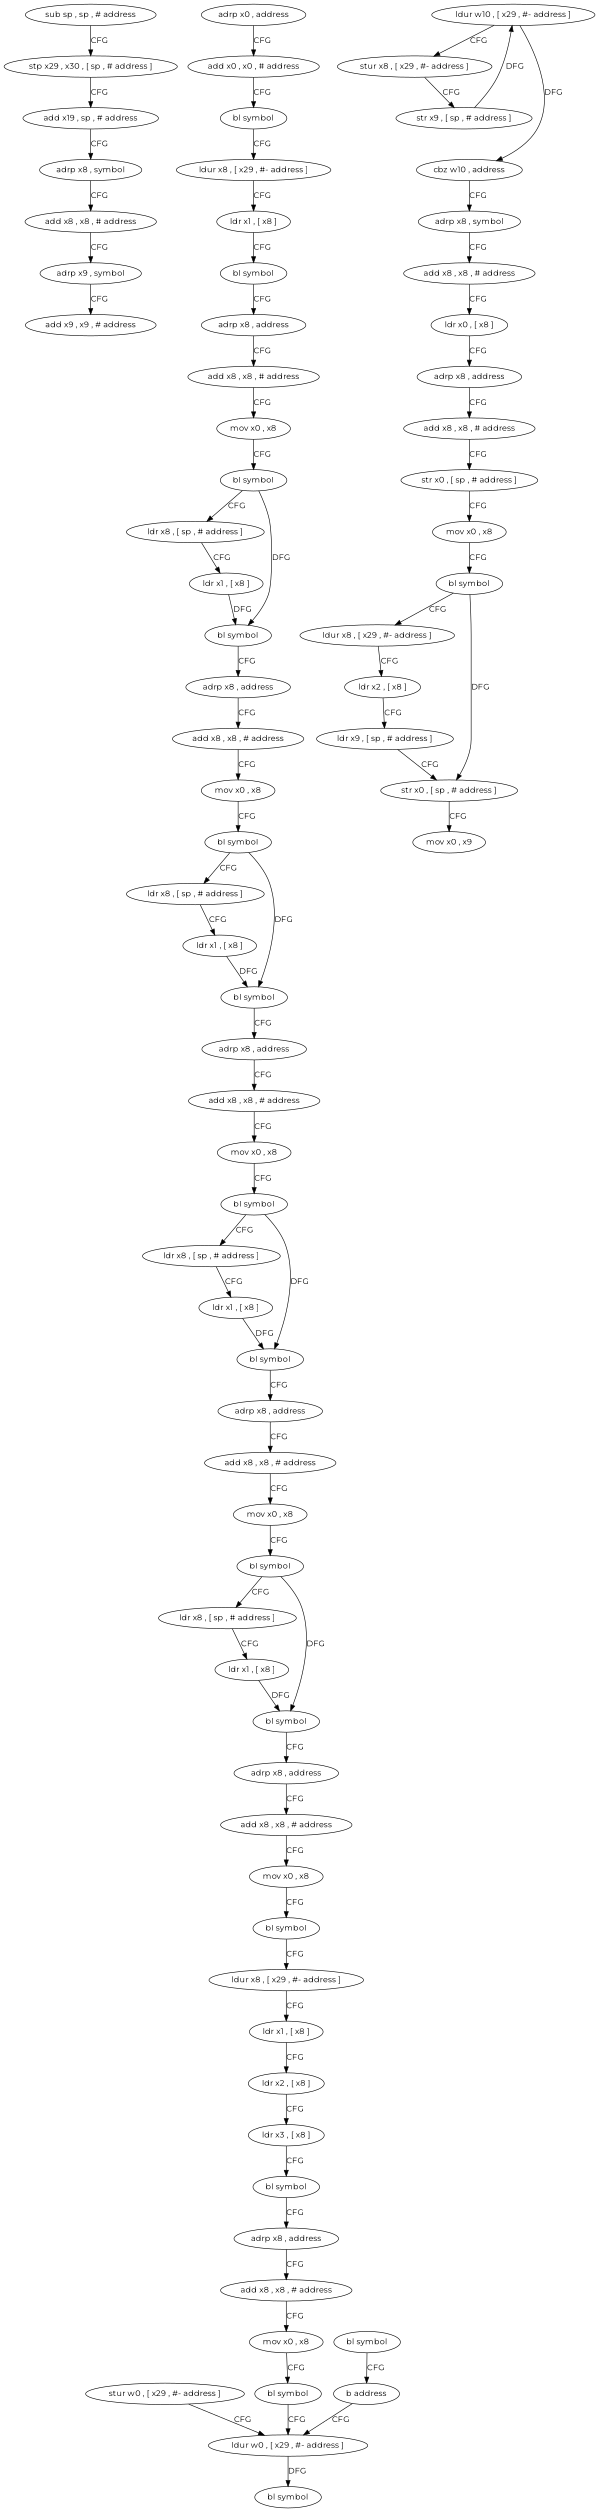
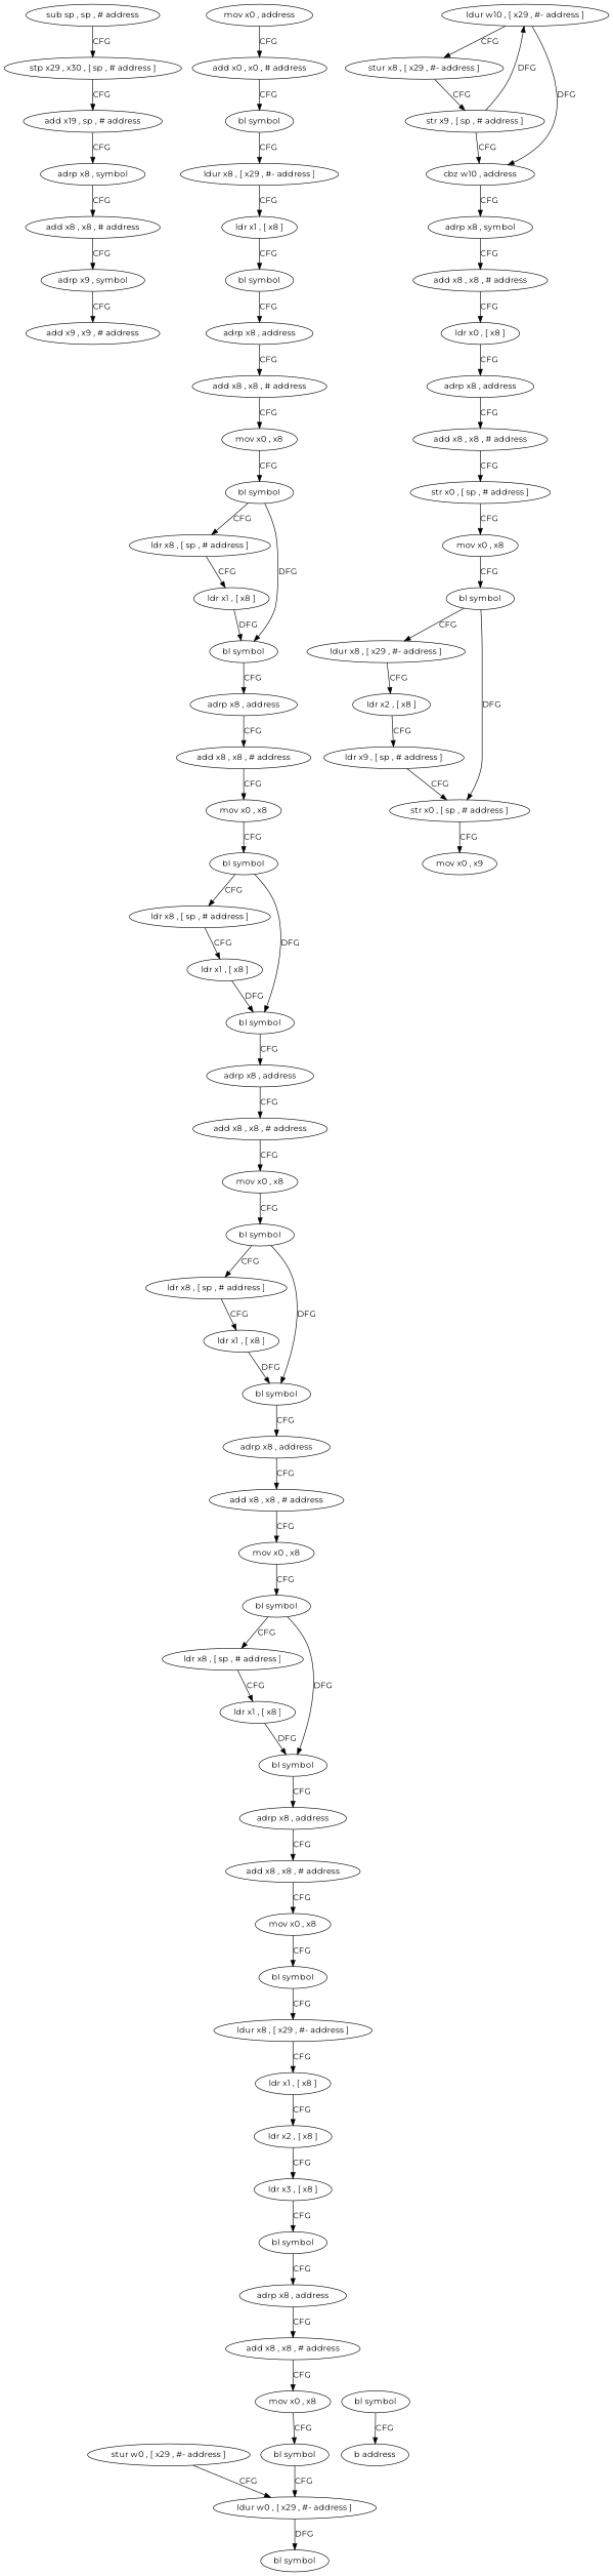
  digraph {
    fontname=Montserrat
    node [fontname=Montserrat]
    edge [fontname=Montserrat]
    n1 [label="sub sp , sp , # address"]
    n2 [label="stp x29 , x30 , [ sp , # address ]"]
    n3 [label="add x19 , sp , # address"]
    n4 [label="adrp x8 , symbol"]
    n5 [label="add x8 , x8 , # address"]
    n6 [label="adrp x9 , symbol"]
    n7 [label="add x9 , x9 , # address"]
    n8 [label="stur w0 , [ x29 , #- address ]"]
    n9 [label="ldur w0 , [ x29 , #- address ]"]
    n10 [label="ldur w10 , [ x29 , #- address ]"]
    n11 [label="stur x8 , [ x29 , #- address ]"]
    n12 [label="cbz w10 , address"]
    n13 [label="bl symbol"]
    n14 [label="str x9 , [ sp , # address ]"]
    n15 [label="adrp x8 , symbol"]
-   n16 [label="adrp x0 , address"]
+   n16 [label="mov x0 , address"]
    n17 [label="add x0 , x0 , # address"]
    n18 [label="add x8 , x8 , # address"]
    n19 [label="bl symbol"]
    n20 [label="ldr x0 , [ x8 ]"]
    n21 [label="ldur x8 , [ x29 , #- address ]"]
    n22 [label="ldr x1 , [ x8 ]"]
    n23 [label="bl symbol"]
    n24 [label="adrp x8 , address"]
    n25 [label="add x8 , x8 , # address"]
    n26 [label="mov x0 , x8"]
    n27 [label="bl symbol"]
    n28 [label="ldr x8 , [ sp , # address ]"]
    n29 [label="bl symbol"]
    n30 [label="ldr x1 , [ x8 ]"]
    n31 [label="adrp x8 , address"]
    n32 [label="add x8 , x8 , # address"]
    n33 [label="mov x0 , x8"]
    n34 [label="bl symbol"]
    n35 [label="ldr x8 , [ sp , # address ]"]
    n36 [label="bl symbol"]
    n37 [label="ldr x1 , [ x8 ]"]
    n38 [label="adrp x8 , address"]
    n39 [label="add x8 , x8 , # address"]
    n40 [label="mov x0 , x8"]
    n41 [label="bl symbol"]
    n42 [label="ldr x8 , [ sp , # address ]"]
    n43 [label="bl symbol"]
    n44 [label="ldr x1 , [ x8 ]"]
    n45 [label="adrp x8 , address"]
    n46 [label="add x8 , x8 , # address"]
    n47 [label="mov x0 , x8"]
    n48 [label="bl symbol"]
    n49 [label="ldr x8 , [ sp , # address ]"]
    n50 [label="bl symbol"]
    n51 [label="ldr x1 , [ x8 ]"]
    n52 [label="adrp x8 , address"]
    n53 [label="add x8 , x8 , # address"]
    n54 [label="mov x0 , x8"]
    n55 [label="bl symbol"]
    n56 [label="ldur x8 , [ x29 , #- address ]"]
    n57 [label="ldr x1 , [ x8 ]"]
    n58 [label="ldr x2 , [ x8 ]"]
    n59 [label="ldr x3 , [ x8 ]"]
    n60 [label="bl symbol"]
    n61 [label="adrp x8 , address"]
    n62 [label="add x8 , x8 , # address"]
    n63 [label="mov x0 , x8"]
    n64 [label="bl symbol"]
    n65 [label="adrp x8 , address"]
    n66 [label="add x8 , x8 , # address"]
    n67 [label="str x0 , [ sp , # address ]"]
    n68 [label="mov x0 , x8"]
    n69 [label="bl symbol"]
    n70 [label="ldur x8 , [ x29 , #- address ]"]
    n71 [label="str x0 , [ sp , # address ]"]
    n72 [label="ldr x2 , [ x8 ]"]
    n73 [label="mov x0 , x9"]
    n74 [label="ldr x9 , [ sp , # address ]"]
    n75 [label="bl symbol"]
    n76 [label="b address"]
    n1 -> n2 [label=CFG]
    n2 -> n3 [label=CFG]
    n3 -> n4 [label=CFG]
    n4 -> n5 [label=CFG]
    n5 -> n6 [label=CFG]
    n6 -> n7 [label=CFG]
    n8 -> n9 [label=CFG]
    n9 -> n13 [label=DFG]
    n10 -> n11 [label=CFG]
    n10 -> n12 [label=DFG]
    n11 -> n14 [label=CFG]
    n12 -> n15 [label=CFG]
    n14 -> n10 [label=DFG]
+   n14 -> n12 [label=CFG]
    n15 -> n18 [label=CFG]
    n16 -> n17 [label=CFG]
    n17 -> n19 [label=CFG]
    n18 -> n20 [label=CFG]
    n19 -> n21 [label=CFG]
    n20 -> n65 [label=CFG]
    n21 -> n22 [label=CFG]
    n22 -> n23 [label=CFG]
    n23 -> n24 [label=CFG]
    n24 -> n25 [label=CFG]
    n25 -> n26 [label=CFG]
    n26 -> n27 [label=CFG]
    n27 -> n28 [label=CFG]
    n27 -> n29 [label=DFG]
    n28 -> n30 [label=CFG]
    n29 -> n31 [label=CFG]
    n30 -> n29 [label=DFG]
    n31 -> n32 [label=CFG]
    n32 -> n33 [label=CFG]
    n33 -> n34 [label=CFG]
    n34 -> n35 [label=CFG]
    n34 -> n36 [label=DFG]
    n35 -> n37 [label=CFG]
    n36 -> n38 [label=CFG]
    n37 -> n36 [label=DFG]
    n38 -> n39 [label=CFG]
    n39 -> n40 [label=CFG]
    n40 -> n41 [label=CFG]
    n41 -> n42 [label=CFG]
    n41 -> n43 [label=DFG]
    n42 -> n44 [label=CFG]
    n43 -> n45 [label=CFG]
    n44 -> n43 [label=DFG]
    n45 -> n46 [label=CFG]
    n46 -> n47 [label=CFG]
    n47 -> n48 [label=CFG]
    n48 -> n49 [label=CFG]
    n48 -> n50 [label=DFG]
    n49 -> n51 [label=CFG]
    n50 -> n52 [label=CFG]
    n51 -> n50 [label=DFG]
    n52 -> n53 [label=CFG]
    n53 -> n54 [label=CFG]
    n54 -> n55 [label=CFG]
    n55 -> n56 [label=CFG]
    n56 -> n57 [label=CFG]
    n57 -> n58 [label=CFG]
    n58 -> n59 [label=CFG]
    n59 -> n60 [label=CFG]
    n60 -> n61 [label=CFG]
    n61 -> n62 [label=CFG]
    n62 -> n63 [label=CFG]
    n63 -> n64 [label=CFG]
    n64 -> n9 [label=CFG]
    n65 -> n66 [label=CFG]
    n66 -> n67 [label=CFG]
    n67 -> n68 [label=CFG]
    n68 -> n69 [label=CFG]
    n69 -> n70 [label=CFG]
    n69 -> n71 [label=DFG]
    n70 -> n72 [label=CFG]
    n71 -> n73 [label=CFG]
    n72 -> n74 [label=CFG]
    n74 -> n71 [label=CFG]
    n75 -> n76 [label=CFG]
-   n76 -> n9 [label=CFG]
  }
